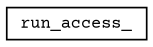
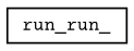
  digraph {
    rankdir=TB
    fontname="Courier Prime"
-   n1 [color=black fillcolor=white fontname="Courier Prime" fontsize=10 height=0.2 label=run_access_ shape=record style=filled width=0.4]
+   n1 [color=black fillcolor=white fontname="Courier Prime" fontsize=10 height=0.2 label=run_run_ shape=record style=filled width=0.4]
  }
